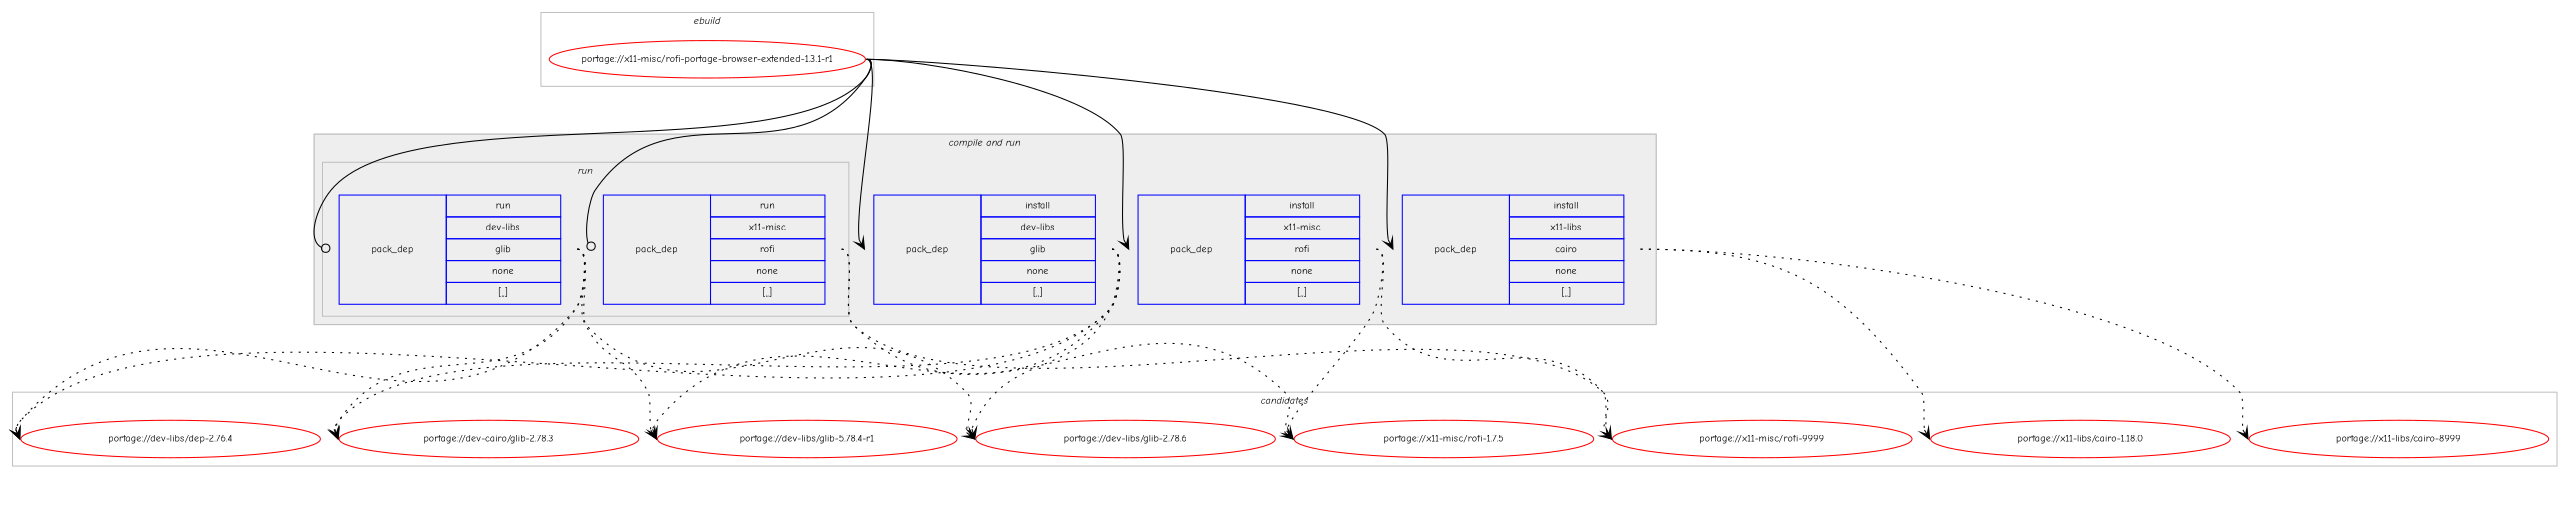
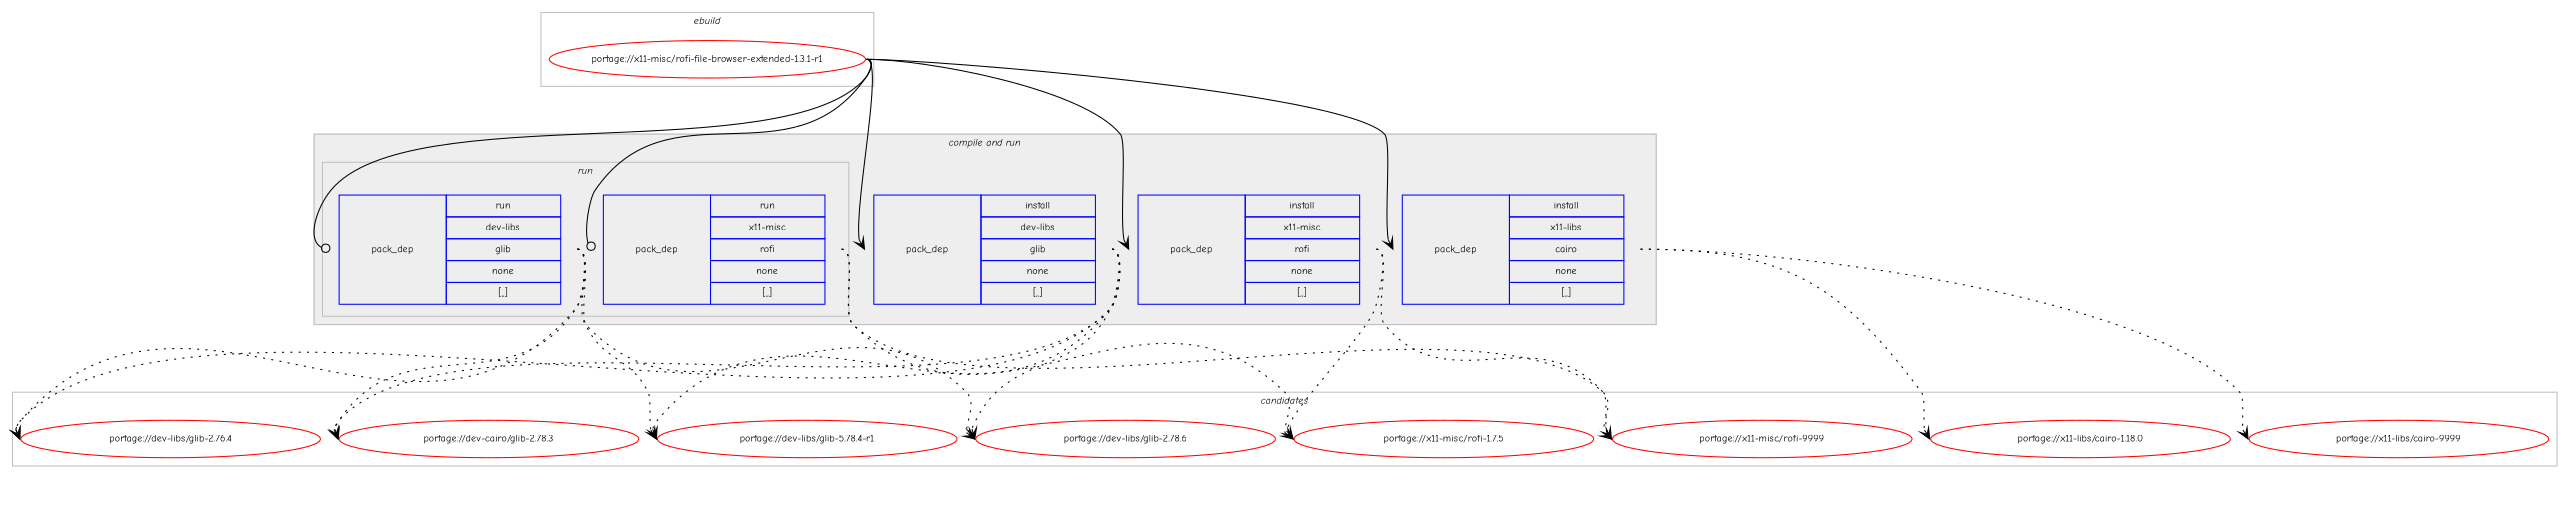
  digraph {
    compound=true
    concentrate=true
    fontname="Comic Neue"
    fontsize=10
    newrank=true
    rankdir=TB
    ranksep=1.5
    node [color=red fontname="Comic Neue" fontsize=10]
    edge [arrowhead=vee fontname="Comic Neue" headport=w style=dotted tailport=e weight=100]
-   n1 [label="portage://x11-misc/rofi-portage-browser-extended-1.3.1-r1" width=4]
+   n1 [label="portage://x11-misc/rofi-file-browser-extended-1.3.1-r1" width=4]
    n2 [color=blue label=<<TABLE BORDER="0" CELLBORDER="1" CELLSPACING="0" CELLPADDING="4" WIDTH="220"><TR><TD ROWSPAN="6" CELLPADDING="30">pack_dep</TD></TR><TR><TD WIDTH="110">install</TD></TR><TR><TD>dev-libs</TD></TR><TR><TD>glib</TD></TR><TR><TD>none</TD></TR><TR><TD>[,,]</TD></TR></TABLE>> shape=none]
    n3 [color=blue label=<<TABLE BORDER="0" CELLBORDER="1" CELLSPACING="0" CELLPADDING="4" WIDTH="220"><TR><TD ROWSPAN="6" CELLPADDING="30">pack_dep</TD></TR><TR><TD WIDTH="110">install</TD></TR><TR><TD>x11-libs</TD></TR><TR><TD>cairo</TD></TR><TR><TD>none</TD></TR><TR><TD>[,,]</TD></TR></TABLE>> shape=none]
    n4 [color=blue label=<<TABLE BORDER="0" CELLBORDER="1" CELLSPACING="0" CELLPADDING="4" WIDTH="220"><TR><TD ROWSPAN="6" CELLPADDING="30">pack_dep</TD></TR><TR><TD WIDTH="110">install</TD></TR><TR><TD>x11-misc</TD></TR><TR><TD>rofi</TD></TR><TR><TD>none</TD></TR><TR><TD>[,,]</TD></TR></TABLE>> shape=none]
    n5 [color=blue label=<<TABLE BORDER="0" CELLBORDER="1" CELLSPACING="0" CELLPADDING="4" WIDTH="220"><TR><TD ROWSPAN="6" CELLPADDING="30">pack_dep</TD></TR><TR><TD WIDTH="110">run</TD></TR><TR><TD>dev-libs</TD></TR><TR><TD>glib</TD></TR><TR><TD>none</TD></TR><TR><TD>[,,]</TD></TR></TABLE>> shape=none]
    n6 [color=blue label=<<TABLE BORDER="0" CELLBORDER="1" CELLSPACING="0" CELLPADDING="4" WIDTH="220"><TR><TD ROWSPAN="6" CELLPADDING="30">pack_dep</TD></TR><TR><TD WIDTH="110">run</TD></TR><TR><TD>x11-misc</TD></TR><TR><TD>rofi</TD></TR><TR><TD>none</TD></TR><TR><TD>[,,]</TD></TR></TABLE>> shape=none]
    n7 [label="portage://dev-libs/glib-2.78.6" width=4]
    n8 [label="portage://dev-libs/glib-5.78.4-r1" width=4]
    n9 [label="portage://dev-cairo/glib-2.78.3" width=4]
-   n10 [label="portage://dev-libs/dep-2.76.4" width=4]
-   n11 [label="portage://x11-libs/cairo-8999" width=4]
+   n10 [label="portage://dev-libs/glib-2.76.4" width=4]
+   n11 [label="portage://x11-libs/cairo-9999" width=4]
    n12 [label="portage://x11-libs/cairo-1.18.0" width=4]
    n13 [label="portage://x11-misc/rofi-9999" width=4]
    n14 [label="portage://x11-misc/rofi-1.7.5" width=4]
    subgraph cluster_1 {
      color=gray
      label=<<i>ebuild</i>>
      n1
    }
    subgraph cluster_2 {
      color=gray
      label=<<i>dependencies</i>>
      subgraph cluster_3 {
        color=gray
        fillcolor="#eeeeee"
        label=<<i>compile</i>>
        style=filled
        subgraph sub_4 {
          color=gray
          fillcolor="#eeeeee"
          label=<<i>compile</i>>
          style=filled
          n2
        }
        subgraph sub_5 {
          color=gray
          fillcolor="#eeeeee"
          label=<<i>compile</i>>
          style=filled
          n3
        }
        subgraph sub_6 {
          color=gray
          fillcolor="#eeeeee"
          label=<<i>compile</i>>
          style=filled
          n4
        }
      }
      subgraph cluster_7 {
        color=gray
        fillcolor="#eeeeee"
        label=<<i>compile and run</i>>
        style=filled
      }
      subgraph cluster_8 {
        color=gray
        fillcolor="#eeeeee"
        label=<<i>run</i>>
        style=filled
        subgraph sub_9 {
          color=gray
          fillcolor="#eeeeee"
          label=<<i>run</i>>
          style=filled
          n5
        }
        subgraph sub_10 {
          color=gray
          fillcolor="#eeeeee"
          label=<<i>run</i>>
          style=filled
          n6
        }
      }
    }
    subgraph cluster_11 {
      color=gray
      label=<<i>candidates</i>>
      rank=same
      subgraph sub_12 {
        color=black
        label=<<i>candidates</i>>
        nodesep=1
        rank=same
        n7
        n8
        n9
        n10
      }
      subgraph sub_13 {
        color=black
        label=<<i>candidates</i>>
        nodesep=1
        rank=same
        n11
        n12
      }
      subgraph sub_14 {
        color=black
        label=<<i>candidates</i>>
        nodesep=1
        rank=same
        n13
        n14
      }
      subgraph sub_15 {
        color=black
        label=<<i>candidates</i>>
        nodesep=1
        rank=same
        n7
        n8
        n9
        n10
      }
      subgraph sub_16 {
        color=black
        label=<<i>candidates</i>>
        nodesep=1
        rank=same
        n13
        n14
      }
    }
    n1 -> n2 [style=solid weight=20]
    n1 -> n3 [style=solid weight=20]
    n1 -> n4 [style=solid weight=20]
    n1 -> n5 [arrowhead=odot style=solid weight=20]
    n1 -> n6 [arrowhead=odot style=solid weight=20]
    n2 -> n7
    n2 -> n8
    n2 -> n9
    n2 -> n10
    n3 -> n11
    n3 -> n12
    n4 -> n13
    n4 -> n14
    n5 -> n7
    n5 -> n8
    n5 -> n9
    n5 -> n10
    n6 -> n13
    n6 -> n14
  }
